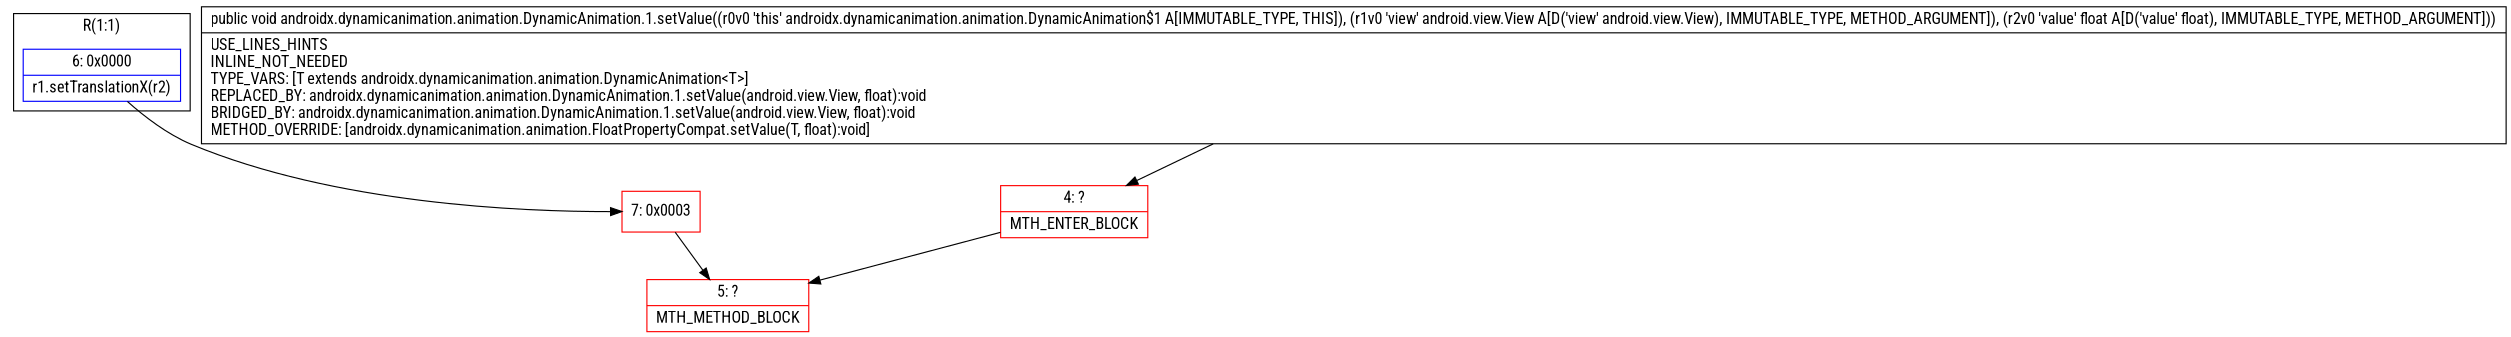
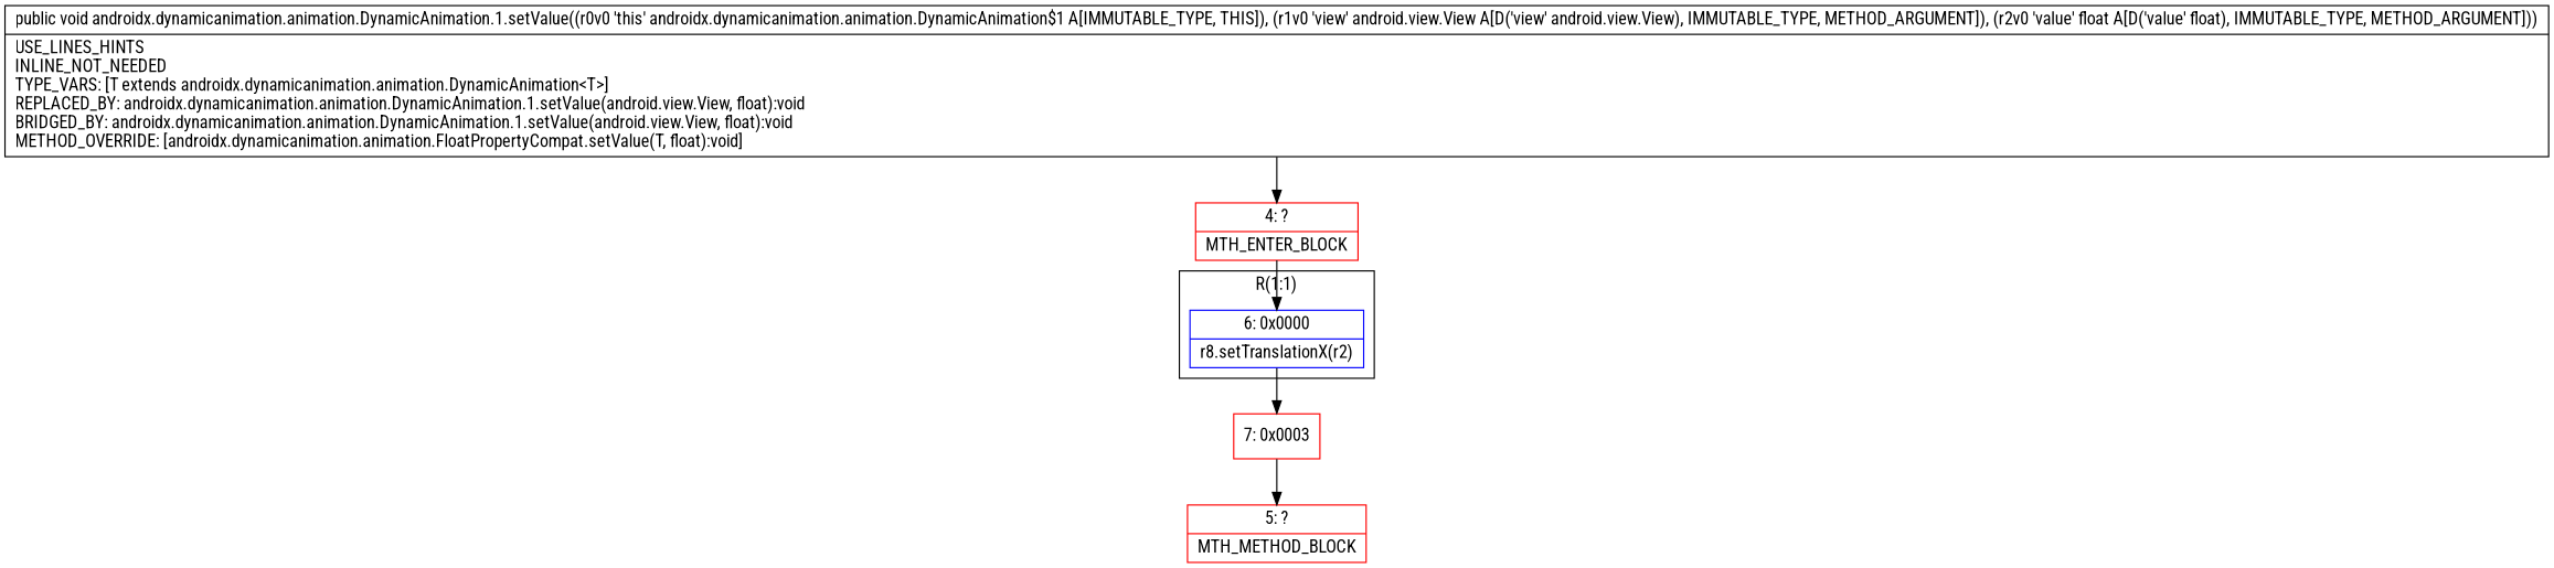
  digraph {
    fontname="Roboto Condensed"
    node [color=red fontname="Roboto Condensed" shape=record]
    edge [fontname="Roboto Condensed"]
-   n1 [color=blue label="{6\:\ 0x0000|r1.setTranslationX(r2)\l}"]
+   n1 [color=blue label="{6\:\ 0x0000|r8.setTranslationX(r2)\l}"]
    n2 [label="{7\:\ 0x0003}"]
    n3 [label="{5\:\ ?|MTH_METHOD_BLOCK\l}"]
    n4 [label="{4\:\ ?|MTH_ENTER_BLOCK\l}"]
    n5 [label="{public void androidx.dynamicanimation.animation.DynamicAnimation.1.setValue((r0v0 'this' androidx.dynamicanimation.animation.DynamicAnimation$1 A[IMMUTABLE_TYPE, THIS]), (r1v0 'view' android.view.View A[D('view' android.view.View), IMMUTABLE_TYPE, METHOD_ARGUMENT]), (r2v0 'value' float A[D('value' float), IMMUTABLE_TYPE, METHOD_ARGUMENT]))  | USE_LINES_HINTS\lINLINE_NOT_NEEDED\lTYPE_VARS: [T extends androidx.dynamicanimation.animation.DynamicAnimation\<T\>]\lREPLACED_BY: androidx.dynamicanimation.animation.DynamicAnimation.1.setValue(android.view.View, float):void\lBRIDGED_BY: androidx.dynamicanimation.animation.DynamicAnimation.1.setValue(android.view.View, float):void\lMETHOD_OVERRIDE: [androidx.dynamicanimation.animation.FloatPropertyCompat.setValue(T, float):void]\l}" color=""]
    subgraph cluster_1 {
      label="R(1:1)"
      n1
    }
    n1 -> n2
    n2 -> n3
-   n4 -> n3
+   n4 -> n1
    n5 -> n4
  }
